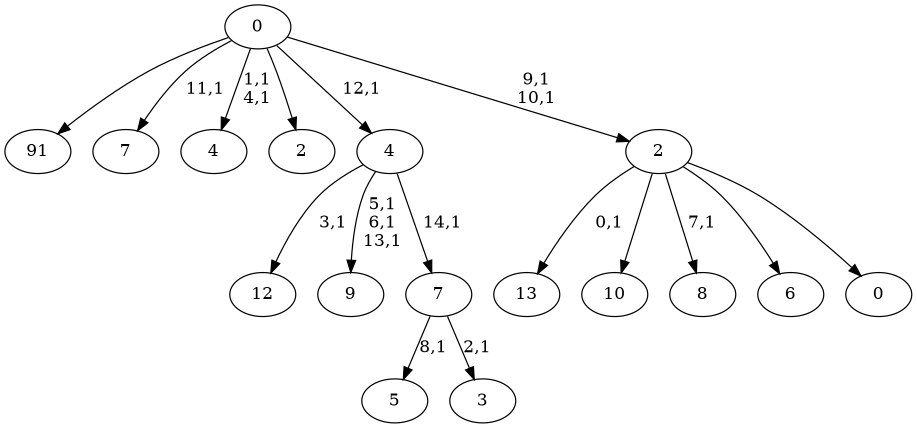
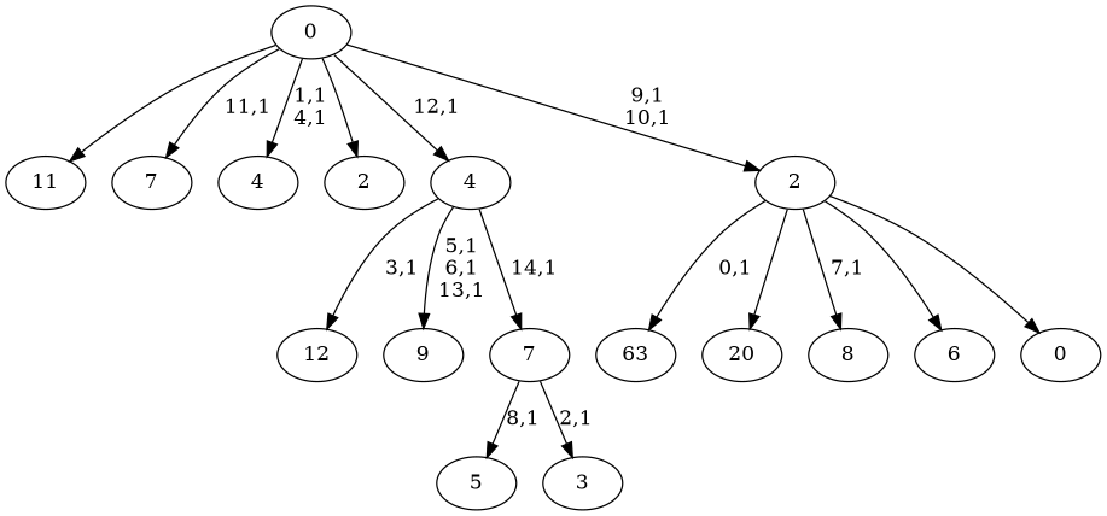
  digraph {
-   n1 [label=13]
+   n1 [label=63]
    n2 [label=12]
-   n3 [label=91]
-   n4 [label=10]
+   n3 [label=11]
+   n4 [label=20]
    n5 [label=9]
    n6 [label=8]
    n7 [label=7]
    n8 [label=6]
    n9 [label=5]
    n10 [label=4]
    n11 [label=3]
    7
    n13 [label=2]
    4
    n15 [label=0]
    2
    0
    7 -> n9 [label="8,1"]
    7 -> n11 [label="2,1"]
    4 -> n2 [label="3,1"]
    4 -> n5 [label="5,1\n6,1\n13,1"]
    4 -> 7 [label="14,1"]
    2 -> n1 [label="0,1"]
    2 -> n4
    2 -> n6 [label="7,1"]
    2 -> n8
    2 -> n15
    0 -> n3
    0 -> n7 [label="11,1"]
    0 -> n10 [label="1,1\n4,1"]
    0 -> n13
    0 -> 4 [label="12,1"]
    0 -> 2 [label="9,1\n10,1"]
  }
